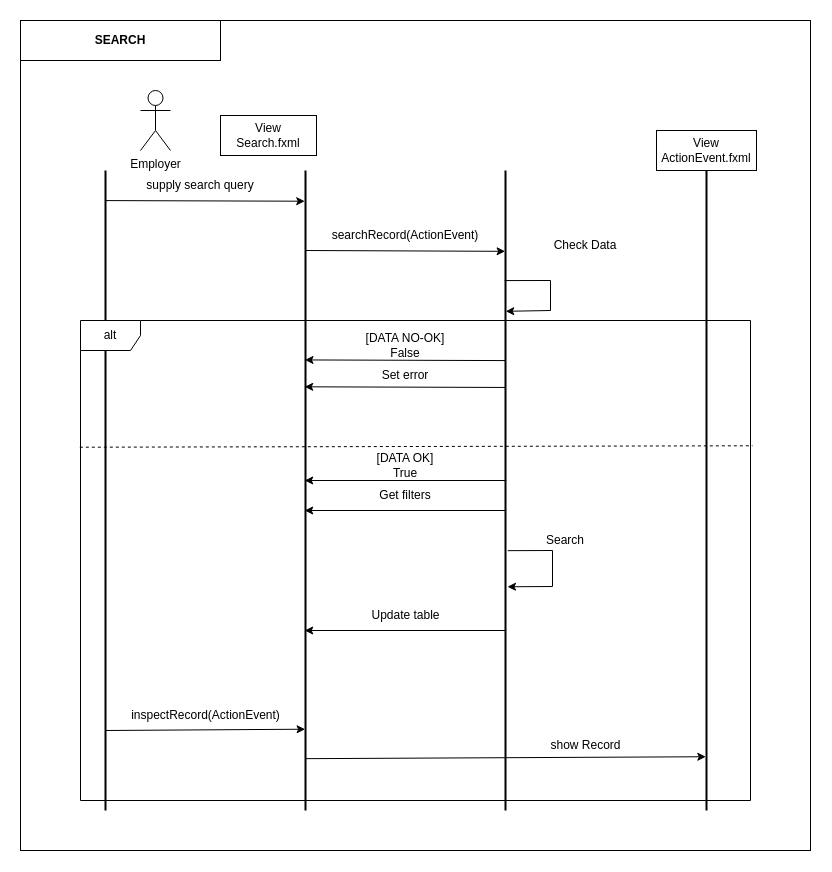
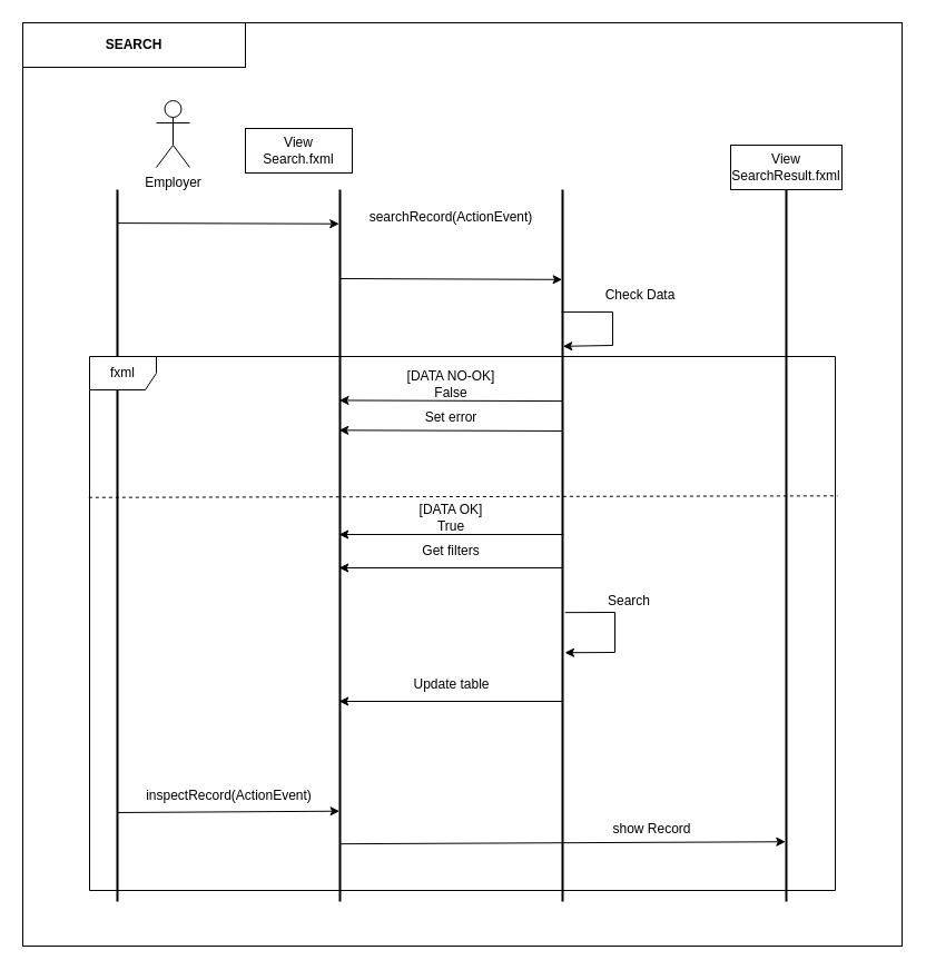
  <mxCell id="0" />
  <mxCell id="1" parent="0" />
  <mxCell id="2" value="" style="rounded=0;whiteSpace=wrap;html=1;" vertex="1" parent="1"><mxGeometry x="20" y="20" width="790" height="830" as="geometry" /></mxCell>
  <mxCell id="3" value="" style="line;strokeWidth=2;direction=south;html=1;" parent="1" vertex="1"><mxGeometry x="100" y="170" width="10" height="640" as="geometry" /></mxCell>
  <mxCell id="4" value="" style="line;strokeWidth=2;direction=south;html=1;" parent="1" vertex="1"><mxGeometry x="300" y="170" width="10" height="640" as="geometry" /></mxCell>
  <mxCell id="5" value="View&lt;br&gt;Search.fxml" style="rounded=0;whiteSpace=wrap;html=1;" parent="1" vertex="1"><mxGeometry x="220" y="115" width="96" height="40" as="geometry" /></mxCell>
  <mxCell id="6" value="" style="line;strokeWidth=2;direction=south;html=1;" parent="1" vertex="1"><mxGeometry x="500" y="170" width="10" height="640" as="geometry" /></mxCell>
  <mxCell id="7" value="Employer" style="shape=umlActor;verticalLabelPosition=bottom;verticalAlign=top;html=1;outlineConnect=0;" parent="1" vertex="1"><mxGeometry x="140" y="90" width="30" height="60" as="geometry" /></mxCell>
  <mxCell id="8" value="" style="endArrow=classic;html=1;rounded=0;exitX=0.047;exitY=0.497;exitDx=0;exitDy=0;exitPerimeter=0;entryX=0.048;entryY=0.577;entryDx=0;entryDy=0;entryPerimeter=0;" parent="1" source="3" target="4" edge="1"><mxGeometry width="50" height="50" relative="1" as="geometry"><mxPoint x="370" y="370" as="sourcePoint" /><mxPoint x="420" y="320" as="targetPoint" /><Array as="points" /></mxGeometry></mxCell>
- <mxCell id="9" value="supply search query" style="text;html=1;strokeColor=none;fillColor=none;align=center;verticalAlign=middle;whiteSpace=wrap;rounded=0;" parent="1" vertex="1"><mxGeometry x="140" y="170" width="120" height="30" as="geometry" /></mxCell>
- <mxCell id="10" value="View&lt;br&gt;ActionEvent.fxml" style="rounded=0;whiteSpace=wrap;html=1;" parent="1" vertex="1"><mxGeometry x="656" y="130" width="100" height="40" as="geometry" /></mxCell>
+ <mxCell id="10" value="View&lt;br&gt;SearchResult.fxml" style="rounded=0;whiteSpace=wrap;html=1;" parent="1" vertex="1"><mxGeometry x="656" y="130" width="100" height="40" as="geometry" /></mxCell>
  <mxCell id="11" value="" style="line;strokeWidth=2;direction=south;html=1;" parent="1" vertex="1"><mxGeometry x="701" y="170" width="10" height="640" as="geometry" /></mxCell>
  <mxCell id="12" value="" style="endArrow=classic;html=1;rounded=0;startArrow=none;exitX=0.339;exitY=0.46;exitDx=0;exitDy=0;exitPerimeter=0;entryX=0.338;entryY=0.58;entryDx=0;entryDy=0;entryPerimeter=0;" parent="1" source="6" target="4" edge="1"><mxGeometry width="50" height="50" relative="1" as="geometry"><mxPoint x="500" y="452" as="sourcePoint" /><mxPoint x="310" y="410" as="targetPoint" /><Array as="points" /></mxGeometry></mxCell>
  <mxCell id="13" value="[DATA NO-OK]&lt;br&gt;False" style="text;html=1;strokeColor=none;fillColor=none;align=center;verticalAlign=middle;whiteSpace=wrap;rounded=0;shadow=0;" parent="1" vertex="1"><mxGeometry x="310" y="330" width="190" height="30" as="geometry" /></mxCell>
  <mxCell id="14" value="Set error" style="text;html=1;strokeColor=none;fillColor=none;align=center;verticalAlign=middle;whiteSpace=wrap;rounded=0;shadow=0;" parent="1" vertex="1"><mxGeometry x="374.5" y="360" width="60" height="30" as="geometry" /></mxCell>
  <mxCell id="15" value="" style="endArrow=classic;html=1;rounded=0;exitX=0.172;exitY=0.588;exitDx=0;exitDy=0;exitPerimeter=0;entryX=0.22;entryY=0.473;entryDx=0;entryDy=0;entryPerimeter=0;" parent="1" source="6" target="6" edge="1"><mxGeometry width="50" height="50" relative="1" as="geometry"><mxPoint x="508" y="290" as="sourcePoint" /><mxPoint x="508" y="330" as="targetPoint" /><Array as="points"><mxPoint x="550" y="280" /><mxPoint x="550" y="310" /></Array></mxGeometry></mxCell>
- <mxCell id="16" value="Check Data" style="text;html=1;strokeColor=none;fillColor=none;align=center;verticalAlign=middle;whiteSpace=wrap;rounded=0;" parent="1" vertex="1"><mxGeometry x="550" y="230" width="70" height="30" as="geometry" /></mxCell>
+ <mxCell id="16" value="Check Data" style="text;html=1;strokeColor=none;fillColor=none;align=center;verticalAlign=middle;whiteSpace=wrap;rounded=0;" parent="1" vertex="1"><mxGeometry x="540" y="250" width="70" height="30" as="geometry" /></mxCell>
  <mxCell id="17" value="" style="endArrow=classic;html=1;rounded=0;exitX=0.297;exitY=0.505;exitDx=0;exitDy=0;exitPerimeter=0;entryX=0.296;entryY=0.552;entryDx=0;entryDy=0;entryPerimeter=0;" parent="1" source="6" target="4" edge="1"><mxGeometry width="50" height="50" relative="1" as="geometry"><mxPoint x="500" y="474" as="sourcePoint" /><mxPoint x="310" y="450" as="targetPoint" /></mxGeometry></mxCell>
  <mxCell id="18" value="" style="endArrow=classic;html=1;rounded=0;exitX=0.047;exitY=0.497;exitDx=0;exitDy=0;exitPerimeter=0;entryX=0.048;entryY=0.577;entryDx=0;entryDy=0;entryPerimeter=0;" parent="1" edge="1"><mxGeometry width="50" height="50" relative="1" as="geometry"><mxPoint x="305.4" y="250" as="sourcePoint" /><mxPoint x="504.6" y="250.84" as="targetPoint" /><Array as="points" /></mxGeometry></mxCell>
- <mxCell id="19" value="searchRecord(ActionEvent)" style="text;html=1;strokeColor=none;fillColor=none;align=center;verticalAlign=middle;whiteSpace=wrap;rounded=0;" parent="1" vertex="1"><mxGeometry x="325" y="220" width="160" height="30" as="geometry" /></mxCell>
+ <mxCell id="19" value="searchRecord(ActionEvent)" style="text;html=1;strokeColor=none;fillColor=none;align=center;verticalAlign=middle;whiteSpace=wrap;rounded=0;" parent="1" vertex="1"><mxGeometry x="325" y="180" width="160" height="30" as="geometry" /></mxCell>
  <mxCell id="20" value="&lt;div&gt;[DATA OK]&lt;/div&gt;&lt;div&gt;True&lt;br&gt;&lt;/div&gt;" style="text;html=1;strokeColor=none;fillColor=none;align=center;verticalAlign=middle;whiteSpace=wrap;rounded=0;shadow=0;" parent="1" vertex="1"><mxGeometry x="310" y="450" width="190" height="30" as="geometry" /></mxCell>
  <mxCell id="21" value="" style="endArrow=classic;html=1;rounded=0;exitX=0.275;exitY=0.333;exitDx=0;exitDy=0;exitPerimeter=0;entryX=0.275;entryY=0.488;entryDx=0;entryDy=0;entryPerimeter=0;" parent="1" edge="1"><mxGeometry width="50" height="50" relative="1" as="geometry"><mxPoint x="505.78" y="480" as="sourcePoint" /><mxPoint x="304.23" y="480" as="targetPoint" /></mxGeometry></mxCell>
  <mxCell id="22" value="" style="endArrow=classic;html=1;rounded=0;exitX=0.275;exitY=0.333;exitDx=0;exitDy=0;exitPerimeter=0;entryX=0.275;entryY=0.488;entryDx=0;entryDy=0;entryPerimeter=0;" parent="1" edge="1"><mxGeometry width="50" height="50" relative="1" as="geometry"><mxPoint x="505.78" y="510" as="sourcePoint" /><mxPoint x="304.23" y="510" as="targetPoint" /></mxGeometry></mxCell>
  <mxCell id="23" value="Get filters" style="text;html=1;strokeColor=none;fillColor=none;align=center;verticalAlign=middle;whiteSpace=wrap;rounded=0;shadow=0;" parent="1" vertex="1"><mxGeometry x="375" y="480" width="60" height="30" as="geometry" /></mxCell>
  <mxCell id="24" value="" style="endArrow=classic;html=1;rounded=0;exitX=0.124;exitY=0.479;exitDx=0;exitDy=0;exitPerimeter=0;entryX=0.167;entryY=0.5;entryDx=0;entryDy=0;entryPerimeter=0;" parent="1" edge="1"><mxGeometry width="50" height="50" relative="1" as="geometry"><mxPoint x="507.21" y="550.16" as="sourcePoint" /><mxPoint x="507" y="586.28" as="targetPoint" /><Array as="points"><mxPoint x="552" y="550" /><mxPoint x="552" y="586" /></Array></mxGeometry></mxCell>
  <mxCell id="25" value="Search" style="text;html=1;strokeColor=none;fillColor=none;align=center;verticalAlign=middle;whiteSpace=wrap;rounded=0;" parent="1" vertex="1"><mxGeometry x="530" y="525" width="70" height="30" as="geometry" /></mxCell>
  <mxCell id="26" value="" style="endArrow=classic;html=1;rounded=0;exitX=0.275;exitY=0.333;exitDx=0;exitDy=0;exitPerimeter=0;entryX=0.275;entryY=0.488;entryDx=0;entryDy=0;entryPerimeter=0;" parent="1" edge="1"><mxGeometry width="50" height="50" relative="1" as="geometry"><mxPoint x="505.78" y="630" as="sourcePoint" /><mxPoint x="304.23" y="630" as="targetPoint" /></mxGeometry></mxCell>
  <mxCell id="27" value="Update table" style="text;html=1;strokeColor=none;fillColor=none;align=center;verticalAlign=middle;whiteSpace=wrap;rounded=0;shadow=0;" parent="1" vertex="1"><mxGeometry x="362.5" y="600" width="85" height="30" as="geometry" /></mxCell>
  <mxCell id="28" value="" style="endArrow=classic;html=1;rounded=0;exitX=0.875;exitY=0.533;exitDx=0;exitDy=0;exitPerimeter=0;entryX=0.873;entryY=0.54;entryDx=0;entryDy=0;entryPerimeter=0;" parent="1" source="3" target="4" edge="1"><mxGeometry width="50" height="50" relative="1" as="geometry"><mxPoint x="170" y="660" as="sourcePoint" /><mxPoint x="300" y="730" as="targetPoint" /></mxGeometry></mxCell>
  <mxCell id="29" value="inspectRecord(ActionEvent)" style="text;html=1;strokeColor=none;fillColor=none;align=center;verticalAlign=middle;whiteSpace=wrap;rounded=0;shadow=0;" parent="1" vertex="1"><mxGeometry x="110" y="700" width="191" height="30" as="geometry" /></mxCell>
  <mxCell id="30" value="" style="endArrow=none;dashed=1;html=1;rounded=0;exitX=-0.001;exitY=0.264;exitDx=0;exitDy=0;exitPerimeter=0;entryX=1.003;entryY=0.261;entryDx=0;entryDy=0;entryPerimeter=0;" parent="1" source="33" target="33" edge="1"><mxGeometry width="50" height="50" relative="1" as="geometry"><mxPoint x="360" y="540" as="sourcePoint" /><mxPoint x="410" y="490" as="targetPoint" /></mxGeometry></mxCell>
  <mxCell id="31" value="" style="endArrow=classic;html=1;rounded=0;exitX=0.919;exitY=0.5;exitDx=0;exitDy=0;exitPerimeter=0;entryX=0.916;entryY=0.567;entryDx=0;entryDy=0;entryPerimeter=0;" parent="1" source="4" target="11" edge="1"><mxGeometry width="50" height="50" relative="1" as="geometry"><mxPoint x="360" y="770" as="sourcePoint" /><mxPoint x="410" y="720" as="targetPoint" /></mxGeometry></mxCell>
  <mxCell id="32" value="show Record" style="text;html=1;strokeColor=none;fillColor=none;align=center;verticalAlign=middle;whiteSpace=wrap;rounded=0;shadow=0;" parent="1" vertex="1"><mxGeometry x="490" y="730" width="191" height="30" as="geometry" /></mxCell>
- <mxCell id="33" value="alt" style="shape=umlFrame;whiteSpace=wrap;html=1;shadow=0;" parent="1" vertex="1"><mxGeometry x="80" y="320" width="670" height="480" as="geometry" /></mxCell>
+ <mxCell id="33" value="fxml" style="shape=umlFrame;whiteSpace=wrap;html=1;shadow=0;" parent="1" vertex="1"><mxGeometry x="80" y="320" width="670" height="480" as="geometry" /></mxCell>
  <mxCell id="34" value="&lt;b&gt;SEARCH&lt;/b&gt;" style="rounded=0;whiteSpace=wrap;html=1;" vertex="1" parent="1"><mxGeometry x="20" y="20" width="200" height="40" as="geometry" /></mxCell>
